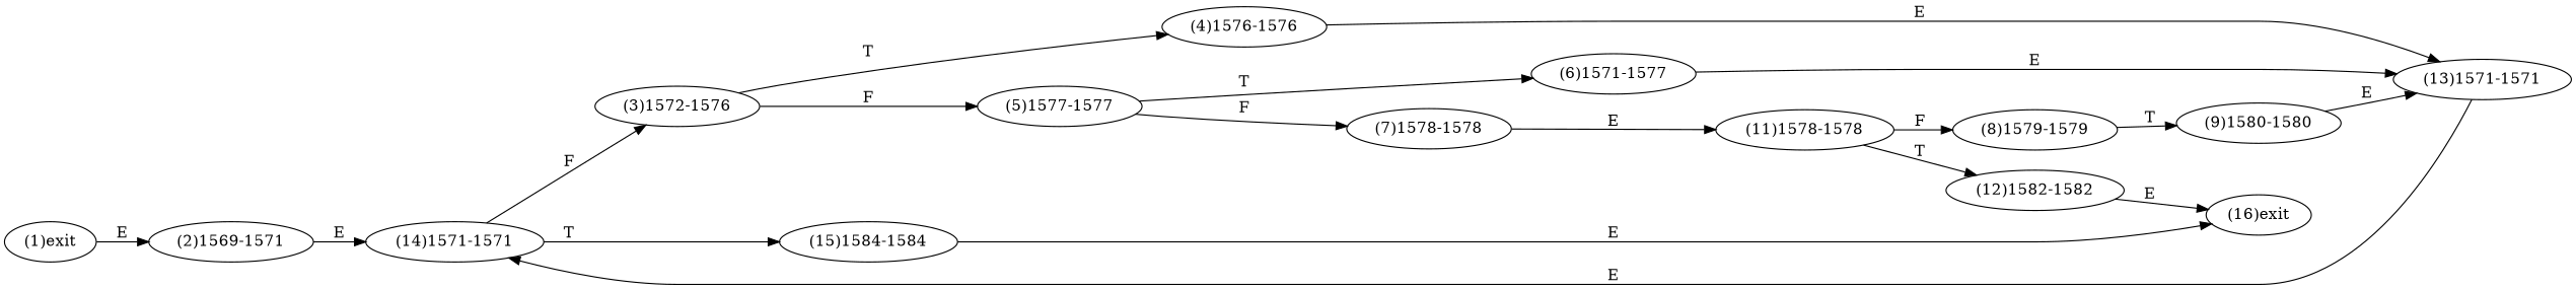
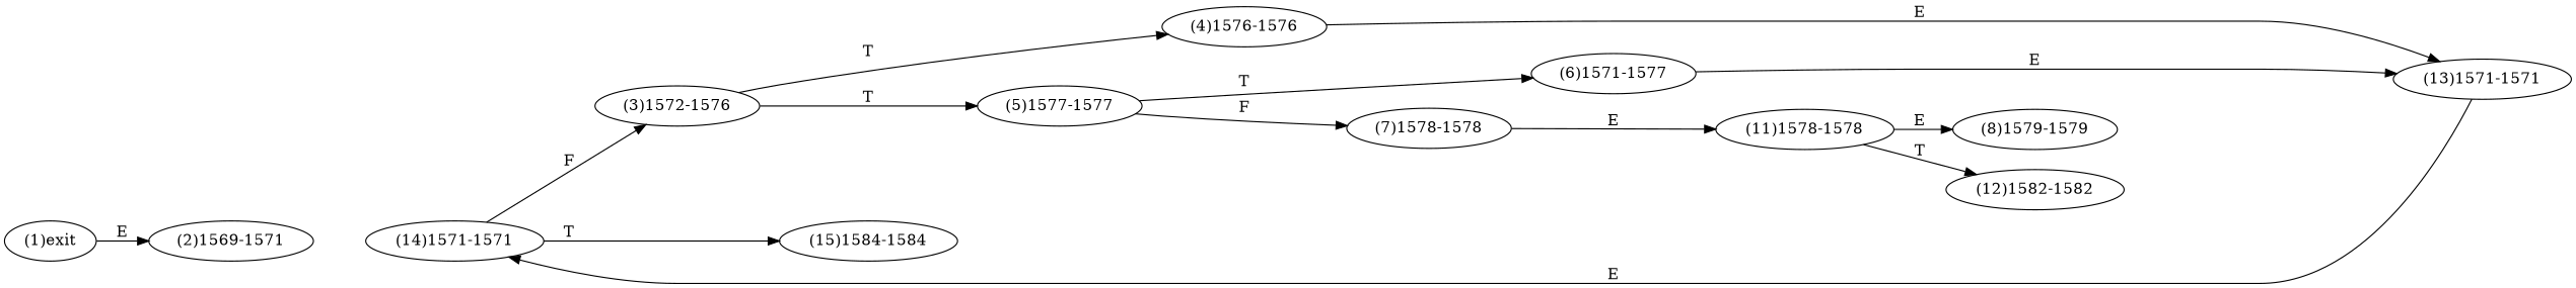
  digraph {
    rankdir=LR
    n1 [label="(1)exit"]
    n2 [label="(2)1569-1571"]
    n3 [label="(14)1571-1571"]
    n4 [label="(3)1572-1576"]
    n5 [label="(15)1584-1584"]
    n6 [label="(4)1576-1576"]
    n7 [label="(5)1577-1577"]
    n8 [label="(13)1571-1571"]
    n9 [label="(6)1571-1577"]
    n10 [label="(7)1578-1578"]
    n11 [label="(11)1578-1578"]
    n12 [label="(8)1579-1579"]
    n13 [label="(12)1582-1582"]
-   n14 [label="(9)1580-1580"]
-   n15 [label="(16)exit"]
    n1 -> n2 [label=E]
-   n2 -> n3 [label=E]
    n3 -> n4 [label=F]
    n3 -> n5 [label=T]
    n4 -> n6 [label=T]
-   n4 -> n7 [label=F]
-   n5 -> n15 [label=E]
+   n4 -> n7 [label=T]
    n6 -> n8 [label=E]
    n7 -> n9 [label=T]
    n7 -> n10 [label=F]
    n8 -> n3 [label=E]
    n9 -> n8 [label=E]
    n10 -> n11 [label=E]
-   n11 -> n12 [label=F]
+   n11 -> n12 [label=E]
    n11 -> n13 [label=T]
-   n12 -> n14 [label=T]
-   n13 -> n15 [label=E]
-   n14 -> n8 [label=E]
  }
